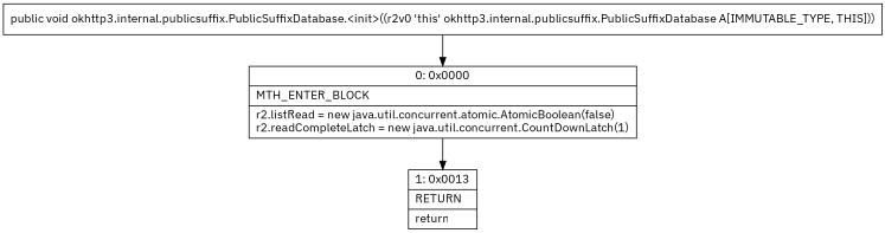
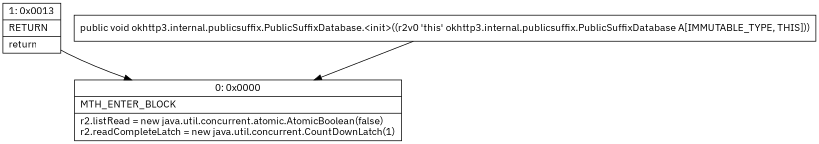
  digraph {
    fontname="IBM Plex Sans"
    node [shape=record fontname="IBM Plex Sans"]
    edge [fontname="IBM Plex Sans"]
    n1 [label="{0\:\ 0x0000|MTH_ENTER_BLOCK\l|r2.listRead = new java.util.concurrent.atomic.AtomicBoolean(false)\lr2.readCompleteLatch = new java.util.concurrent.CountDownLatch(1)\l}"]
    n2 [label="{1\:\ 0x0013|RETURN\l|return\l}"]
    n3 [label="{public void okhttp3.internal.publicsuffix.PublicSuffixDatabase.\<init\>((r2v0 'this' okhttp3.internal.publicsuffix.PublicSuffixDatabase A[IMMUTABLE_TYPE, THIS])) }"]
-   n1 -> n2
+   n2 -> n1
    n3 -> n1
  }
